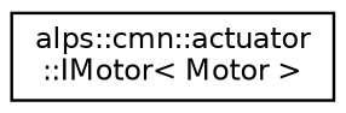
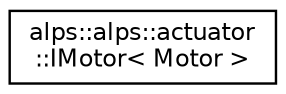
  digraph {
    rankdir=LR
-   n1 [color=black fillcolor=white fontname=Helvetica fontsize=10 height=0.2 label="alps::cmn::actuator\l::IMotor\< Motor \>" shape=record style=filled width=0.4]
+   n1 [color=black fillcolor=white fontname=Helvetica fontsize=10 height=0.2 label="alps::alps::actuator\l::IMotor\< Motor \>" shape=record style=filled width=0.4]
  }
